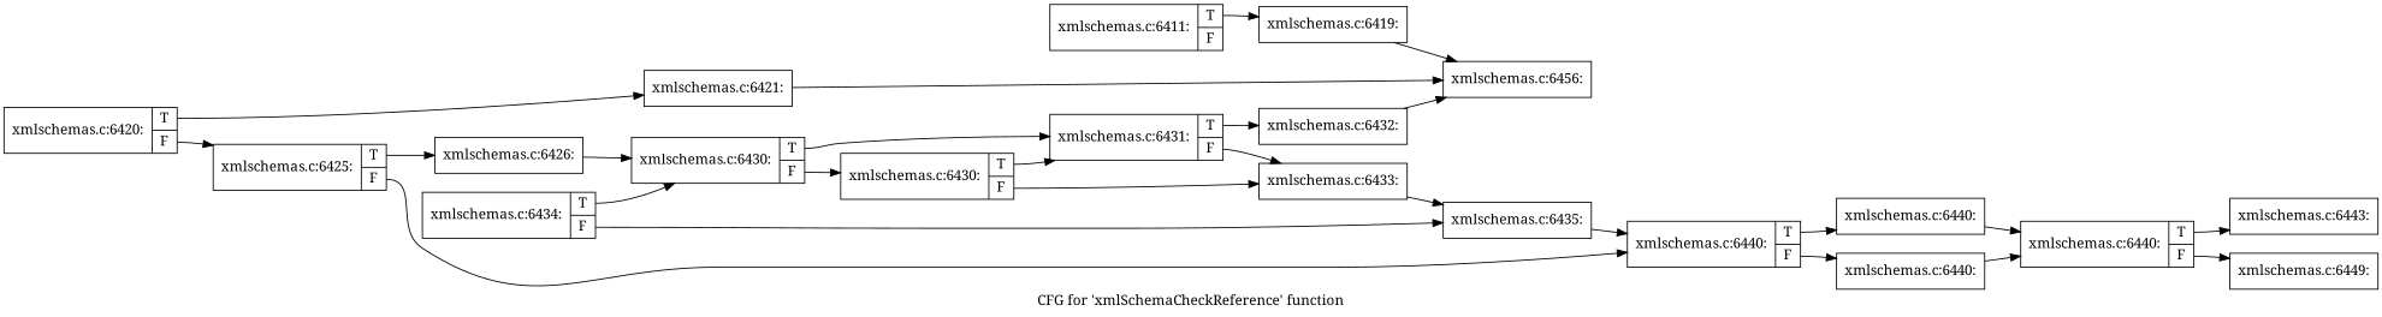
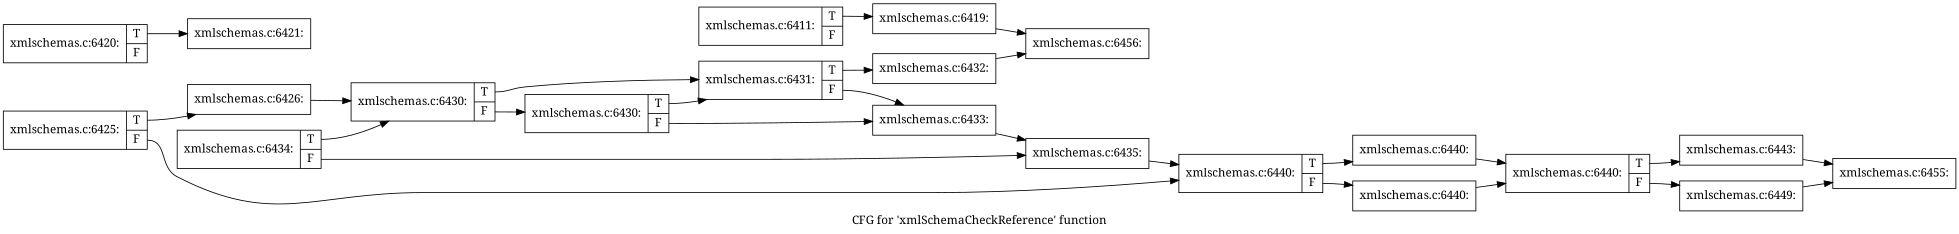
  digraph {
    fontname="Noto Serif"
    label="CFG for 'xmlSchemaCheckReference' function"
    rankdir=LR
    node [fontname="Noto Serif" shape=record]
    edge [fontname="Noto Serif"]
    n1 [label="{xmlschemas.c:6411:|{<s0>T|<s1>F}}"]
    n2 [label="{xmlschemas.c:6419:}"]
    n3 [label="{xmlschemas.c:6456:}"]
    n4 [label="{xmlschemas.c:6420:|{<s0>T|<s1>F}}"]
    n5 [label="{xmlschemas.c:6421:}"]
    n6 [label="{xmlschemas.c:6425:|{<s0>T|<s1>F}}"]
    n7 [label="{xmlschemas.c:6426:}"]
    n8 [label="{xmlschemas.c:6440:|{<s0>T|<s1>F}}"]
    n9 [label="{xmlschemas.c:6430:|{<s0>T|<s1>F}}"]
    n10 [label="{xmlschemas.c:6440:}"]
    n11 [label="{xmlschemas.c:6440:}"]
    n12 [label="{xmlschemas.c:6431:|{<s0>T|<s1>F}}"]
    n13 [label="{xmlschemas.c:6430:|{<s0>T|<s1>F}}"]
    n14 [label="{xmlschemas.c:6440:|{<s0>T|<s1>F}}"]
    n15 [label="{xmlschemas.c:6433:}"]
    n16 [label="{xmlschemas.c:6432:}"]
    n17 [label="{xmlschemas.c:6435:}"]
    n18 [label="{xmlschemas.c:6434:|{<s0>T|<s1>F}}"]
    n19 [label="{xmlschemas.c:6443:}"]
    n20 [label="{xmlschemas.c:6449:}"]
+   n21 [label="{xmlschemas.c:6455:}"]
    n1 -> n2 [tailport=s0]
    n2 -> n3
    n4 -> n5 [tailport=s0]
-   n4 -> n6 [tailport=s1]
-   n5 -> n3
    n6 -> n7 [tailport=s0]
    n6 -> n8 [tailport=s1]
    n7 -> n9
    n8 -> n10 [tailport=s0]
    n8 -> n11 [tailport=s1]
    n9 -> n12 [tailport=s0]
    n9 -> n13 [tailport=s1]
    n10 -> n14
    n11 -> n14
    n12 -> n15 [tailport=s1]
    n12 -> n16 [tailport=s0]
    n13 -> n12 [tailport=s0]
    n13 -> n15 [tailport=s1]
    n14 -> n19 [tailport=s0]
    n14 -> n20 [tailport=s1]
    n15 -> n17
    n16 -> n3
    n17 -> n8
    n18 -> n9 [tailport=s0]
    n18 -> n17 [tailport=s1]
+   n19 -> n21
+   n20 -> n21
  }
